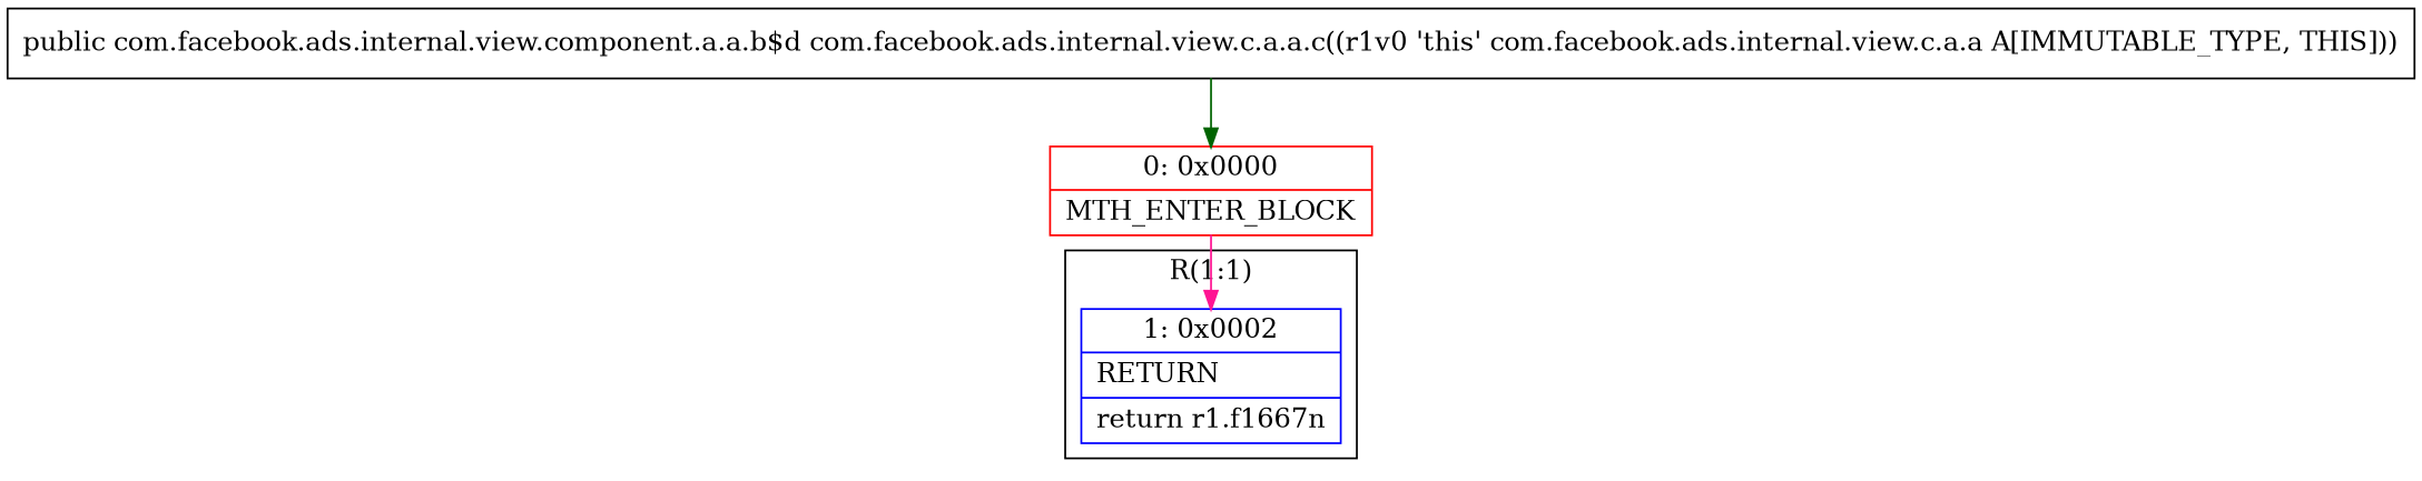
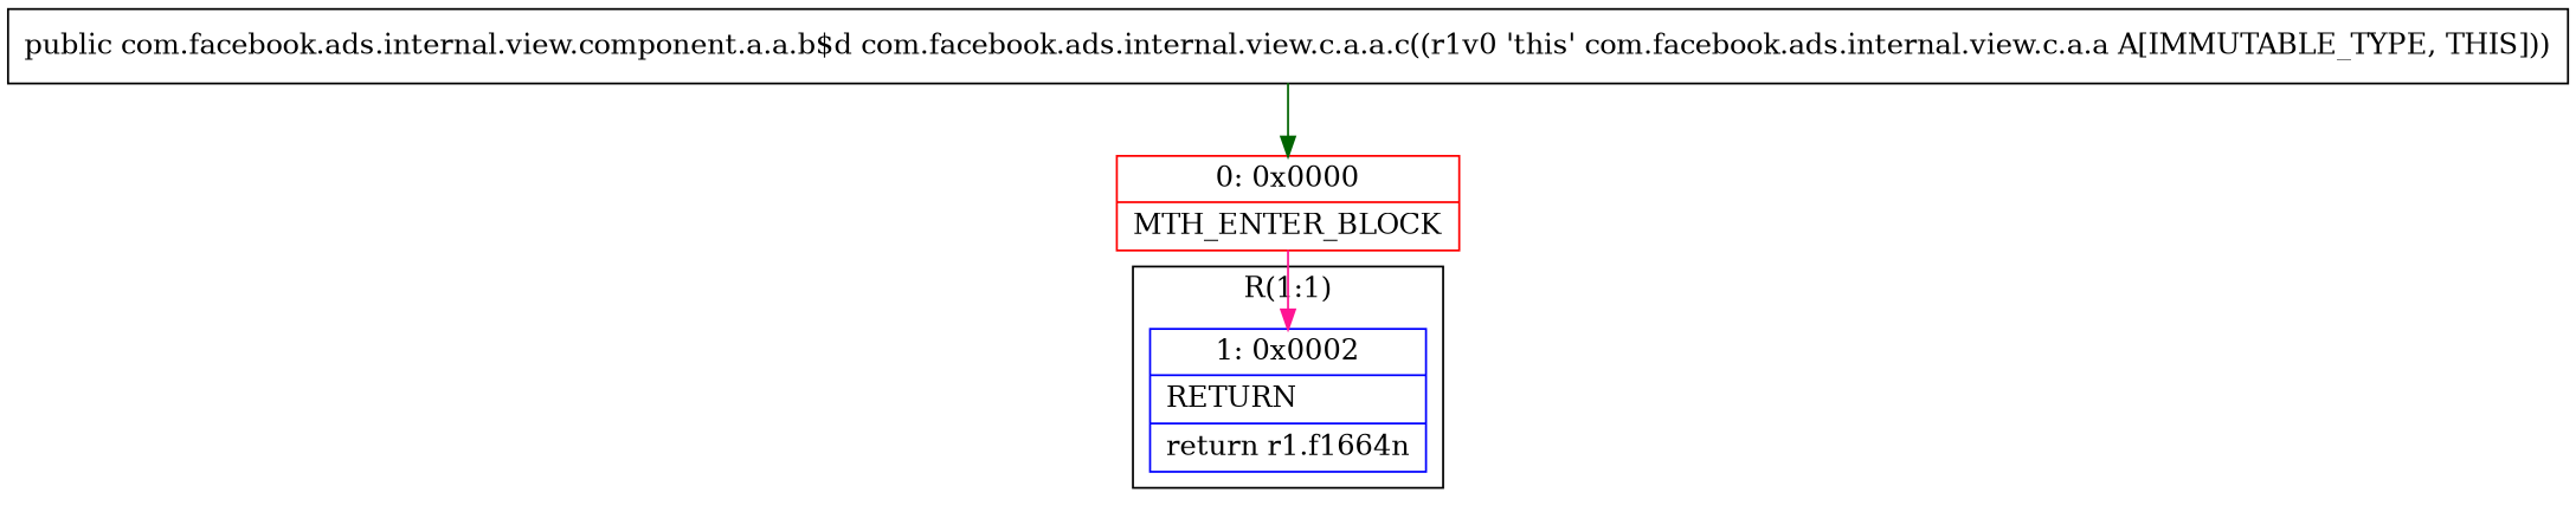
  digraph {
    node [shape=record]
-   n1 [color=blue label="{1\:\ 0x0002|RETURN\l|return r1.f1667n\l}"]
+   n1 [color=blue label="{1\:\ 0x0002|RETURN\l|return r1.f1664n\l}"]
    n2 [color=red label="{0\:\ 0x0000|MTH_ENTER_BLOCK\l}"]
    n3 [label="{public com.facebook.ads.internal.view.component.a.a.b$d com.facebook.ads.internal.view.c.a.a.c((r1v0 'this' com.facebook.ads.internal.view.c.a.a A[IMMUTABLE_TYPE, THIS])) }"]
    subgraph cluster_1 {
      label="R(1:1)"
      n1
    }
    n2 -> n1 [color=deeppink]
    n3 -> n2 [color=darkgreen]
  }
